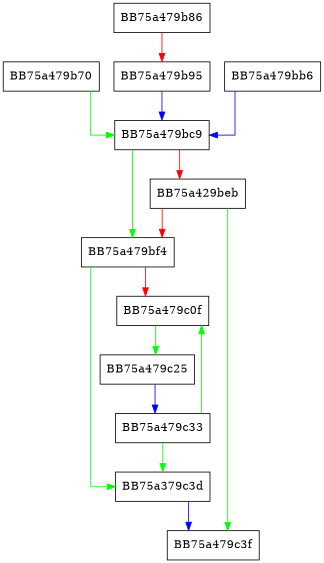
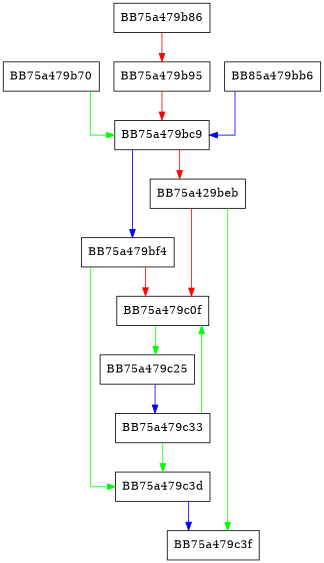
  digraph {
    splines=ortho
    node [shape=box]
    edge [color=green]
    BB75a479b70
    BB75a479bc9
    BB75a479bf4
    n4 [label=BB75a429beb]
    n5 [label=BB75a479b95]
    BB75a479b86
-   BB75a479c3d [label=BB75a379c3d]
+   BB75a479c3d
    BB75a479c0f
    BB75a479c3f
-   BB75a479bb6
+   BB75a479bb6 [label=BB85a479bb6]
    BB75a479c25
    BB75a479c33
    BB75a479b70 -> BB75a479bc9
-   BB75a479bc9 -> BB75a479bf4
+   BB75a479bc9 -> BB75a479bf4 [color=blue]
    BB75a479bc9 -> n4 [color=red]
    BB75a479bf4 -> BB75a479c3d
    BB75a479bf4 -> BB75a479c0f [color=red]
-   n4 -> BB75a479bf4 [color=red]
+   n4 -> BB75a479c0f [color=red]
    n4 -> BB75a479c3f
-   n5 -> BB75a479bc9 [color=blue]
+   n5 -> BB75a479bc9 [color=red]
    BB75a479b86 -> n5 [color=red]
    BB75a479c3d -> BB75a479c3f [color=blue]
    BB75a479c0f -> BB75a479c25
    BB75a479bb6 -> BB75a479bc9 [color=blue]
    BB75a479c25 -> BB75a479c33 [color=blue]
    BB75a479c33 -> BB75a479c3d
    BB75a479c33 -> BB75a479c0f
  }
